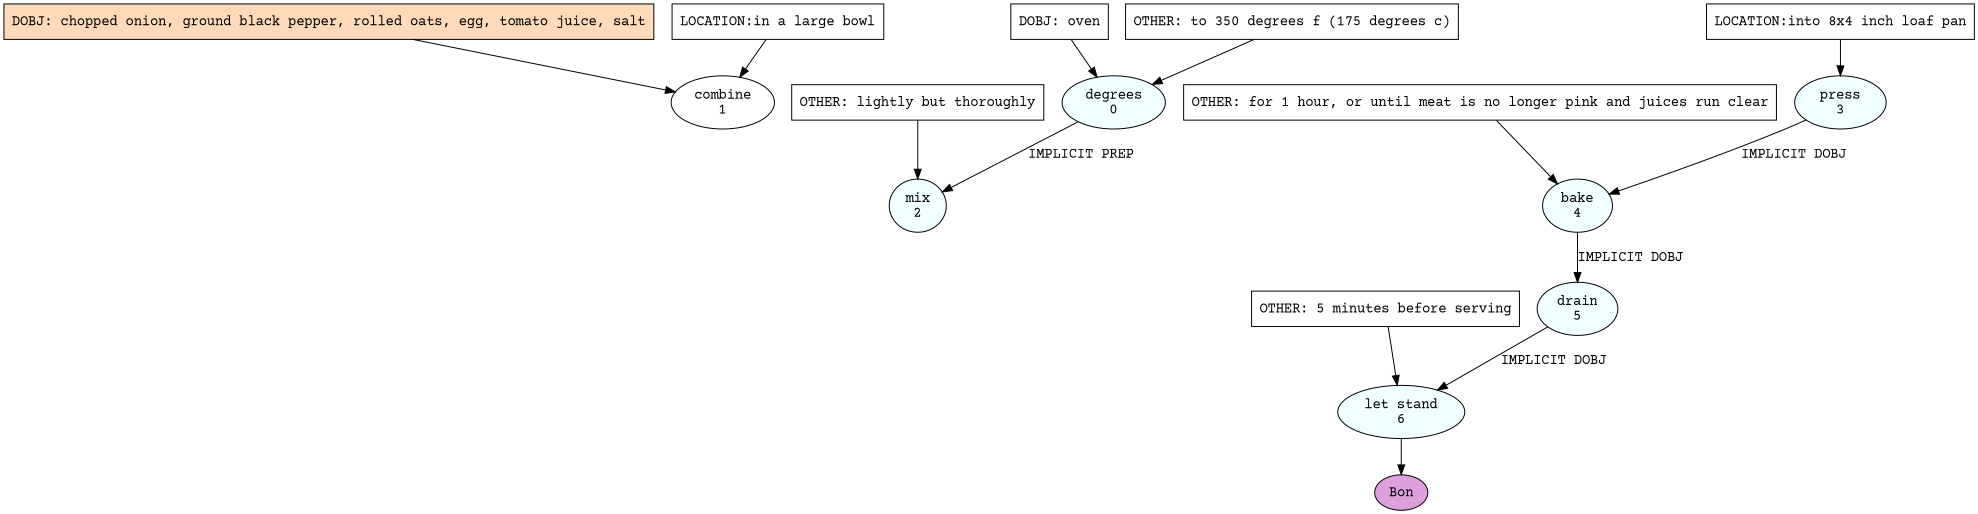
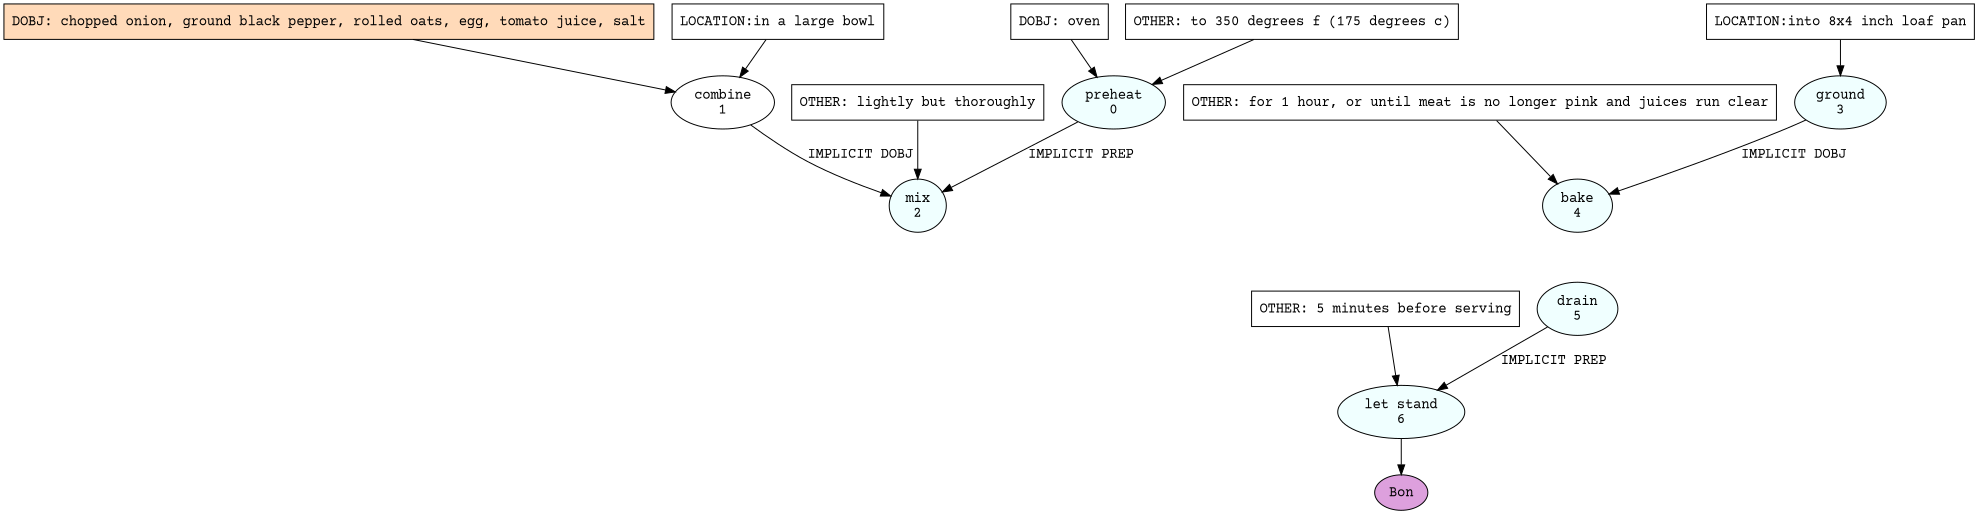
  digraph {
    fontname="Courier Prime"
    node [fillcolor=white fontname="Courier Prime" shape=oval style=filled]
    edge [fontname="Courier Prime"]
-   n1 [fillcolor=azure label="degrees\n0"]
+   n1 [fillcolor=azure label="preheat\n0"]
    n2 [fillcolor=azure label="mix\n2"]
    n3 [label="combine\n1"]
-   n4 [fillcolor=azure label="press\n3"]
+   n4 [fillcolor=azure label="ground\n3"]
    n5 [fillcolor=azure label="bake\n4"]
    n6 [fillcolor=azure label="drain\n5"]
    n7 [fillcolor=azure label="let stand\n6"]
    n8 [fillcolor=plum label=Bon]
    n9 [fillcolor=peachpuff label="DOBJ: chopped onion, ground black pepper, rolled oats, egg, tomato juice, salt" shape=box]
    n10 [label="LOCATION:in a large bowl" shape=box]
    n11 [label="DOBJ: oven" shape=box]
    n12 [label="OTHER: to 350 degrees f (175 degrees c)" shape=box]
    n13 [label="OTHER: lightly but thoroughly" shape=box]
    n14 [label="LOCATION:into 8x4 inch loaf pan" shape=box]
    n15 [label="OTHER: for 1 hour, or until meat is no longer pink and juices run clear" shape=box]
    n16 [label="OTHER: 5 minutes before serving" shape=box]
    n1 -> n2 [label="IMPLICIT PREP"]
+   n3 -> n2 [label="IMPLICIT DOBJ"]
    n4 -> n5 [label="IMPLICIT DOBJ"]
-   n5 -> n6 [label="IMPLICIT DOBJ"]
-   n6 -> n7 [label="IMPLICIT DOBJ"]
+   n6 -> n7 [label="IMPLICIT PREP"]
    n7 -> n8
    n9 -> n3
    n10 -> n3
    n11 -> n1
    n12 -> n1
    n13 -> n2
    n14 -> n4
    n15 -> n5
    n16 -> n7
  }
